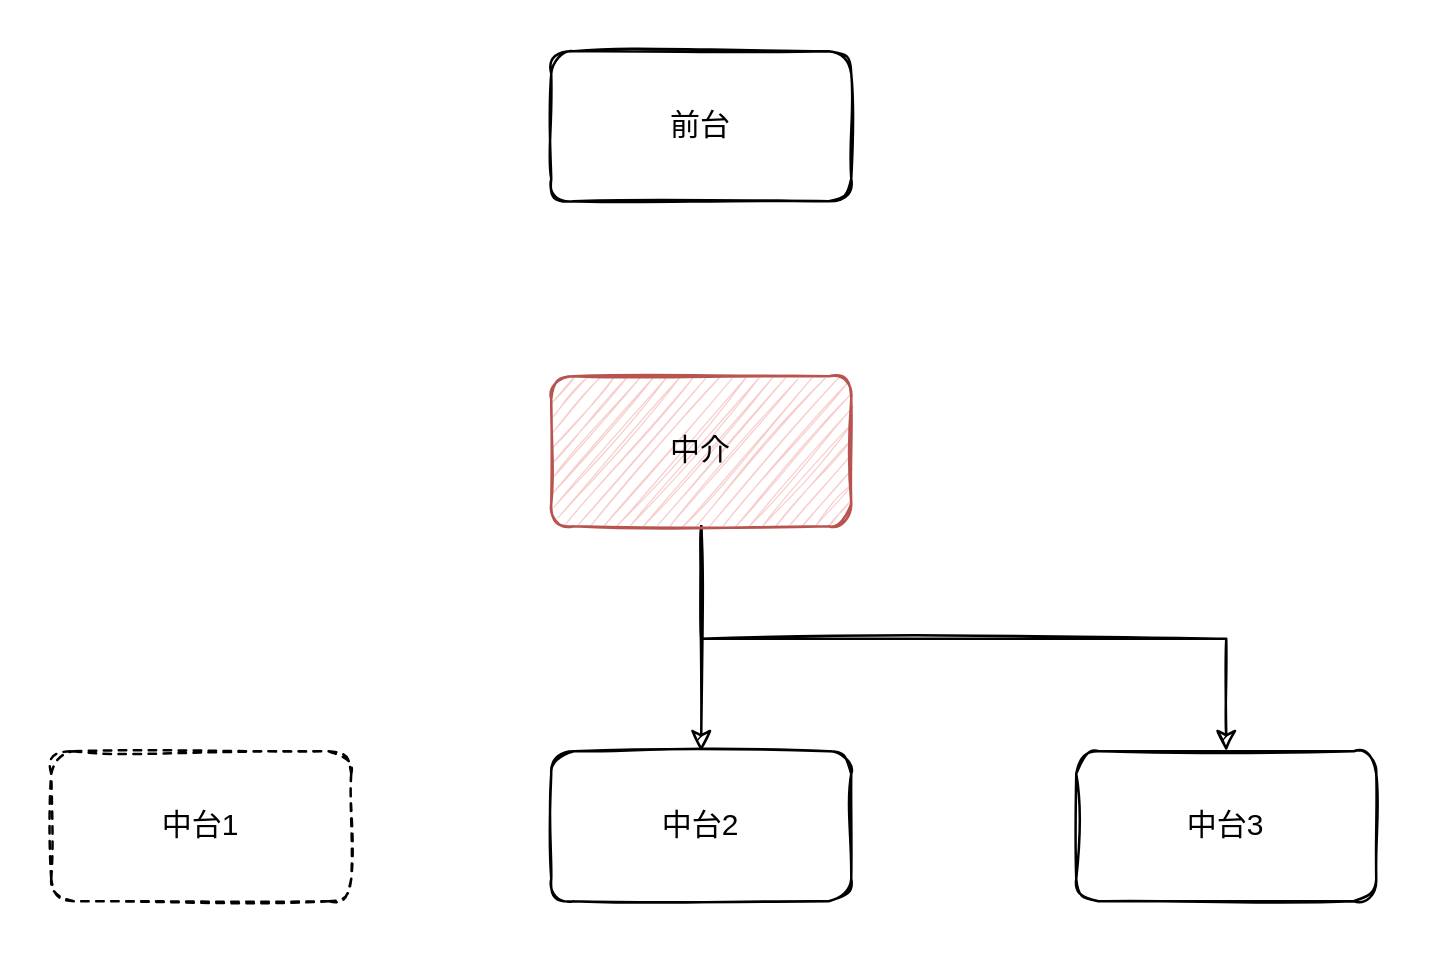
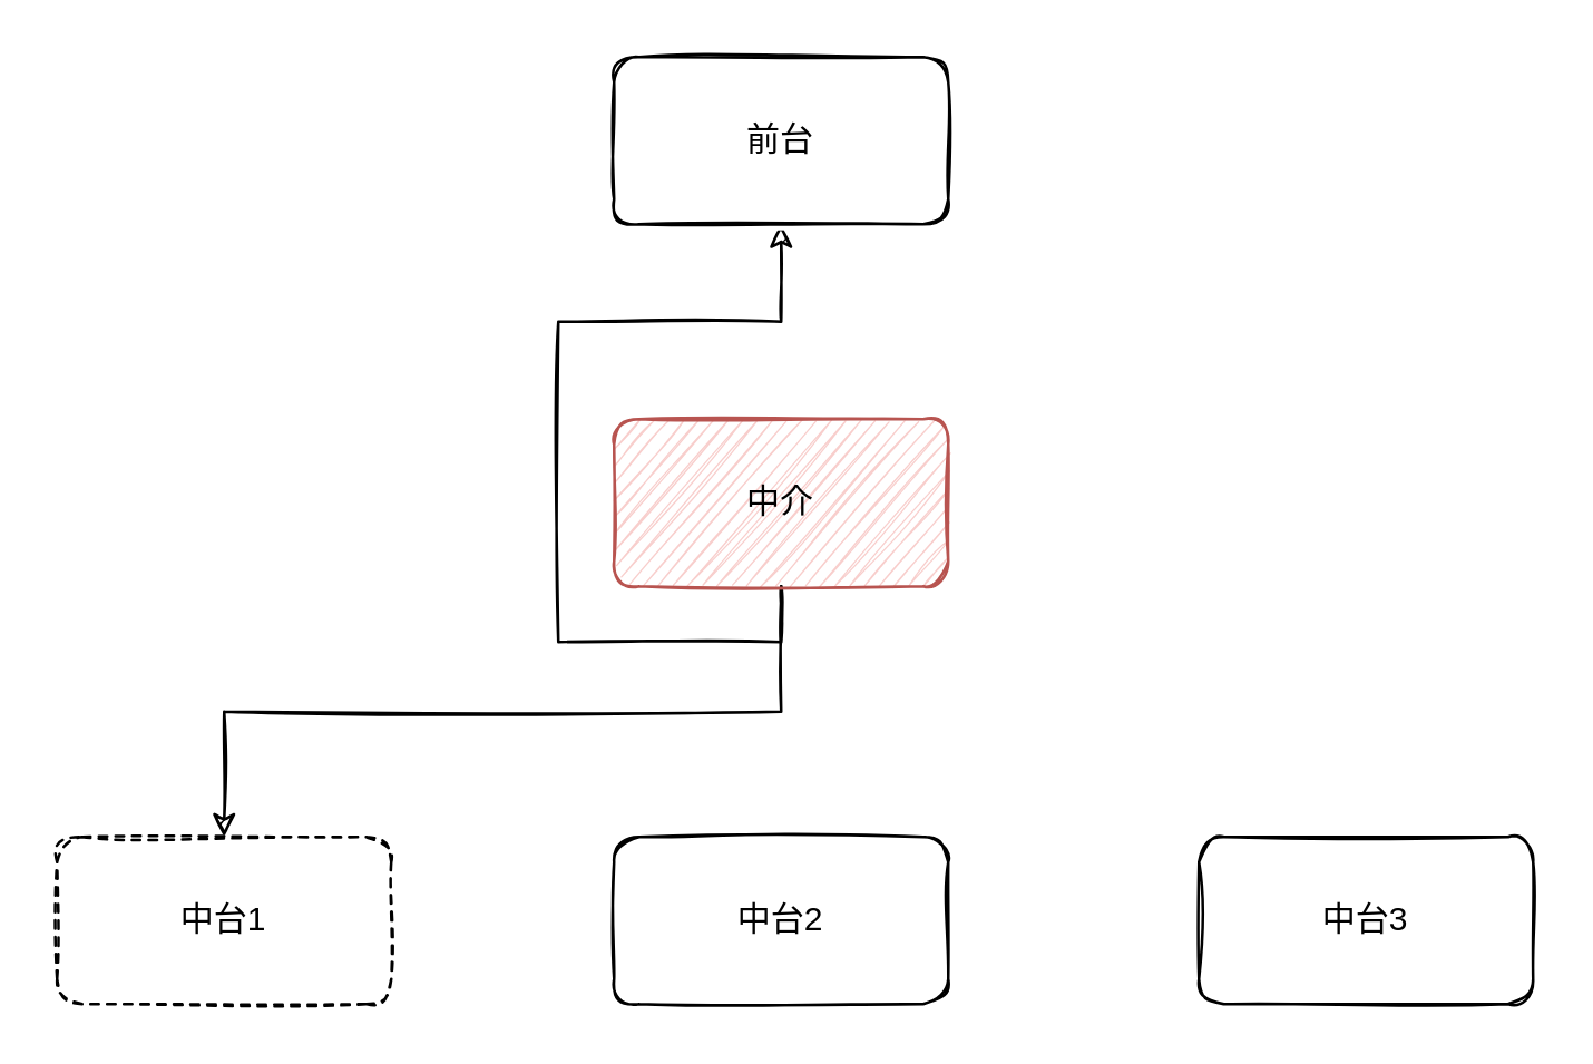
  <mxCell id="0" />
  <mxCell id="1" parent="0" />
- <mxCell id="3" style="edgeStyle=orthogonalEdgeStyle;rounded=0;sketch=1;orthogonalLoop=1;jettySize=auto;html=1;exitX=0.5;exitY=1;exitDx=0;exitDy=0;" edge="1" parent="1" source="5" target="7"><mxGeometry relative="1" as="geometry" /></mxCell>
- <mxCell id="4" style="edgeStyle=orthogonalEdgeStyle;rounded=0;sketch=1;orthogonalLoop=1;jettySize=auto;html=1;exitX=0.5;exitY=1;exitDx=0;exitDy=0;" edge="1" parent="1" source="5" target="8"><mxGeometry relative="1" as="geometry" /></mxCell>
+ <mxCell id="2" style="edgeStyle=orthogonalEdgeStyle;rounded=0;sketch=1;orthogonalLoop=1;jettySize=auto;html=1;exitX=0.5;exitY=1;exitDx=0;exitDy=0;" edge="1" parent="1" source="5" target="6"><mxGeometry relative="1" as="geometry" /></mxCell>
+ <mxCell id="4" style="edgeStyle=orthogonalEdgeStyle;rounded=0;sketch=1;orthogonalLoop=1;jettySize=auto;html=1;exitX=0.5;exitY=1;exitDx=0;exitDy=0;" edge="1" parent="1" source="5" target="9"><mxGeometry relative="1" as="geometry" /></mxCell>
  <mxCell id="5" value="中介" style="rounded=1;whiteSpace=wrap;html=1;sketch=1;fillColor=#f8cecc;strokeColor=#b85450;" vertex="1" parent="1"><mxGeometry x="220" y="150" width="120" height="60" as="geometry" /></mxCell>
  <mxCell id="6" value="中台1" style="rounded=1;whiteSpace=wrap;html=1;sketch=1;dashed=1;" vertex="1" parent="1"><mxGeometry x="20" y="300" width="120" height="60" as="geometry" /></mxCell>
  <mxCell id="7" value="中台2" style="rounded=1;whiteSpace=wrap;html=1;sketch=1;" vertex="1" parent="1"><mxGeometry x="220" y="300" width="120" height="60" as="geometry" /></mxCell>
  <mxCell id="8" value="中台3" style="rounded=1;whiteSpace=wrap;html=1;sketch=1;" vertex="1" parent="1"><mxGeometry x="430" y="300" width="120" height="60" as="geometry" /></mxCell>
  <mxCell id="9" value="前台" style="rounded=1;whiteSpace=wrap;html=1;sketch=1;" vertex="1" parent="1"><mxGeometry x="220" y="20" width="120" height="60" as="geometry" /></mxCell>
